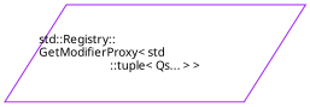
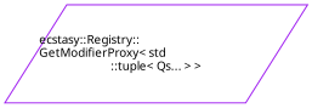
  digraph {
    rankdir=LR
    fontname="Noto Sans"
-   n1 [color=purple fillcolor=white fontname="Noto Sans" fontsize=10 height=0.2 label="std::Registry::\lGetModifierProxy\< std\l::tuple\< Qs... \> \>" shape=parallelogram style=filled width=0.4]
+   n1 [color=purple fillcolor=white fontname="Noto Sans" fontsize=10 height=0.2 label="ecstasy::Registry::\lGetModifierProxy\< std\l::tuple\< Qs... \> \>" shape=parallelogram style=filled width=0.4]
  }
